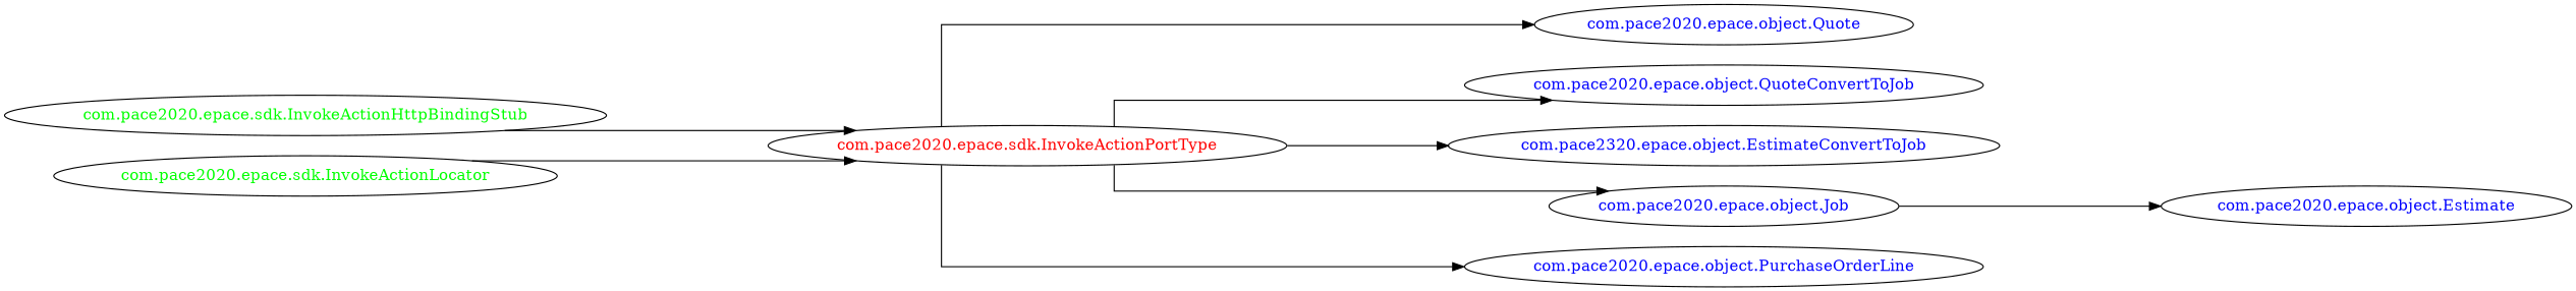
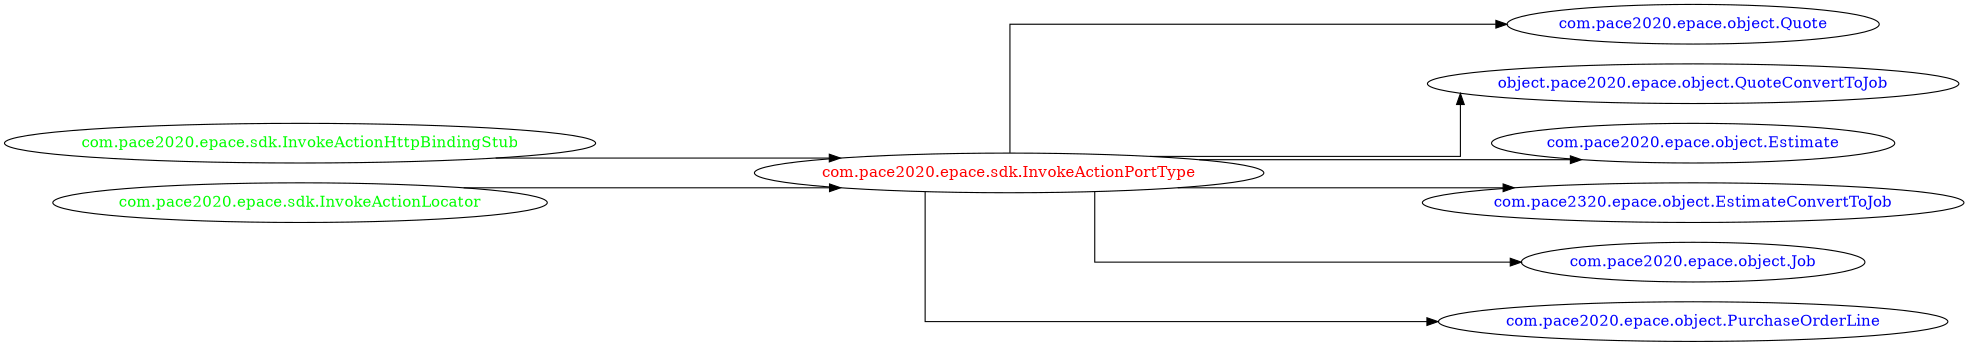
  digraph {
    concentrate=true
    rankdir=LR
    ranksep=2.0
    splines=ortho
    node [fontcolor=blue]
    "com.pace2020.epace.sdk.InvokeActionPortType" [fontcolor=red]
    "com.pace2020.epace.object.Quote"
-   "com.pace2020.epace.object.QuoteConvertToJob"
+   "com.pace2020.epace.object.QuoteConvertToJob" [label="object.pace2020.epace.object.QuoteConvertToJob"]
    "com.pace2020.epace.object.Estimate"
    n5 [label="com.pace2320.epace.object.EstimateConvertToJob"]
    "com.pace2020.epace.object.Job"
    "com.pace2020.epace.object.PurchaseOrderLine"
    "com.pace2020.epace.sdk.InvokeActionHttpBindingStub" [fontcolor=green]
    "com.pace2020.epace.sdk.InvokeActionLocator" [fontcolor=green]
    "com.pace2020.epace.sdk.InvokeActionPortType" -> "com.pace2020.epace.object.Quote"
    "com.pace2020.epace.sdk.InvokeActionPortType" -> "com.pace2020.epace.object.QuoteConvertToJob"
-   "com.pace2020.epace.object.Job" -> "com.pace2020.epace.object.Estimate"
+   "com.pace2020.epace.sdk.InvokeActionPortType" -> "com.pace2020.epace.object.Estimate"
    "com.pace2020.epace.sdk.InvokeActionPortType" -> n5
    "com.pace2020.epace.sdk.InvokeActionPortType" -> "com.pace2020.epace.object.Job"
    "com.pace2020.epace.sdk.InvokeActionPortType" -> "com.pace2020.epace.object.PurchaseOrderLine"
    "com.pace2020.epace.sdk.InvokeActionHttpBindingStub" -> "com.pace2020.epace.sdk.InvokeActionPortType"
    "com.pace2020.epace.sdk.InvokeActionLocator" -> "com.pace2020.epace.sdk.InvokeActionPortType"
  }
